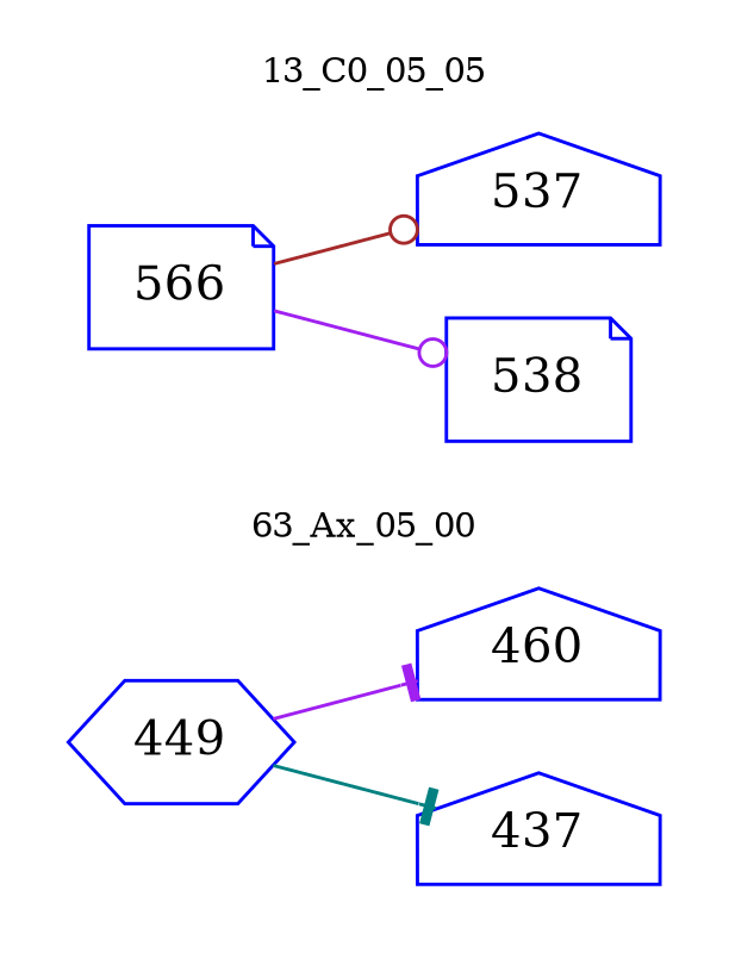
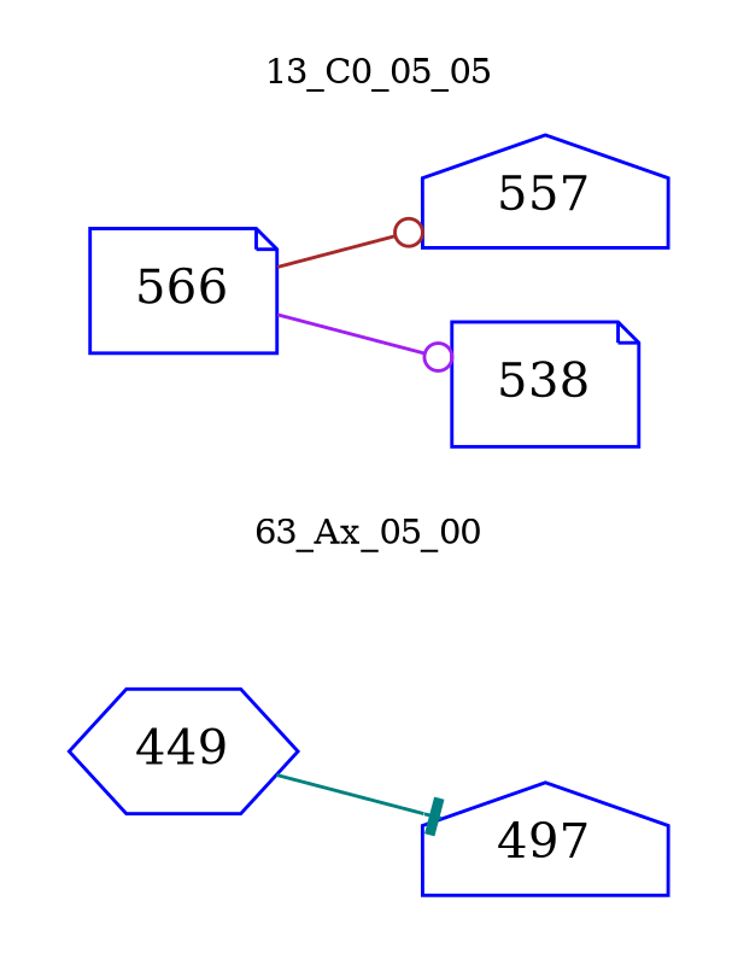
  digraph {
    rankdir=LR
    node [color=blue shape=house]
    edge [arrowhead=tee color=purple]
    n1 [label=449 shape=hexagon]
-   n2 [label=437]
-   n3 [label=460]
+   n2 [label=497]
    n4 [label=566 shape=note]
    n5 [label=538 shape=note]
-   n6 [label=537]
+   n6 [label=557]
    subgraph cluster_1 {
      color=white
      fontsize=10
      label="63_Ax_05_00"
      n1
      n2
-     n3
    }
    subgraph cluster_2 {
      color=white
      fontsize=10
      label="13_C0_05_05"
      n4
      n5
      n6
    }
    n1 -> n2 [color=teal]
-   n1 -> n3
    n4 -> n5 [arrowhead=odot]
    n4 -> n6 [arrowhead=odot color=brown]
  }
